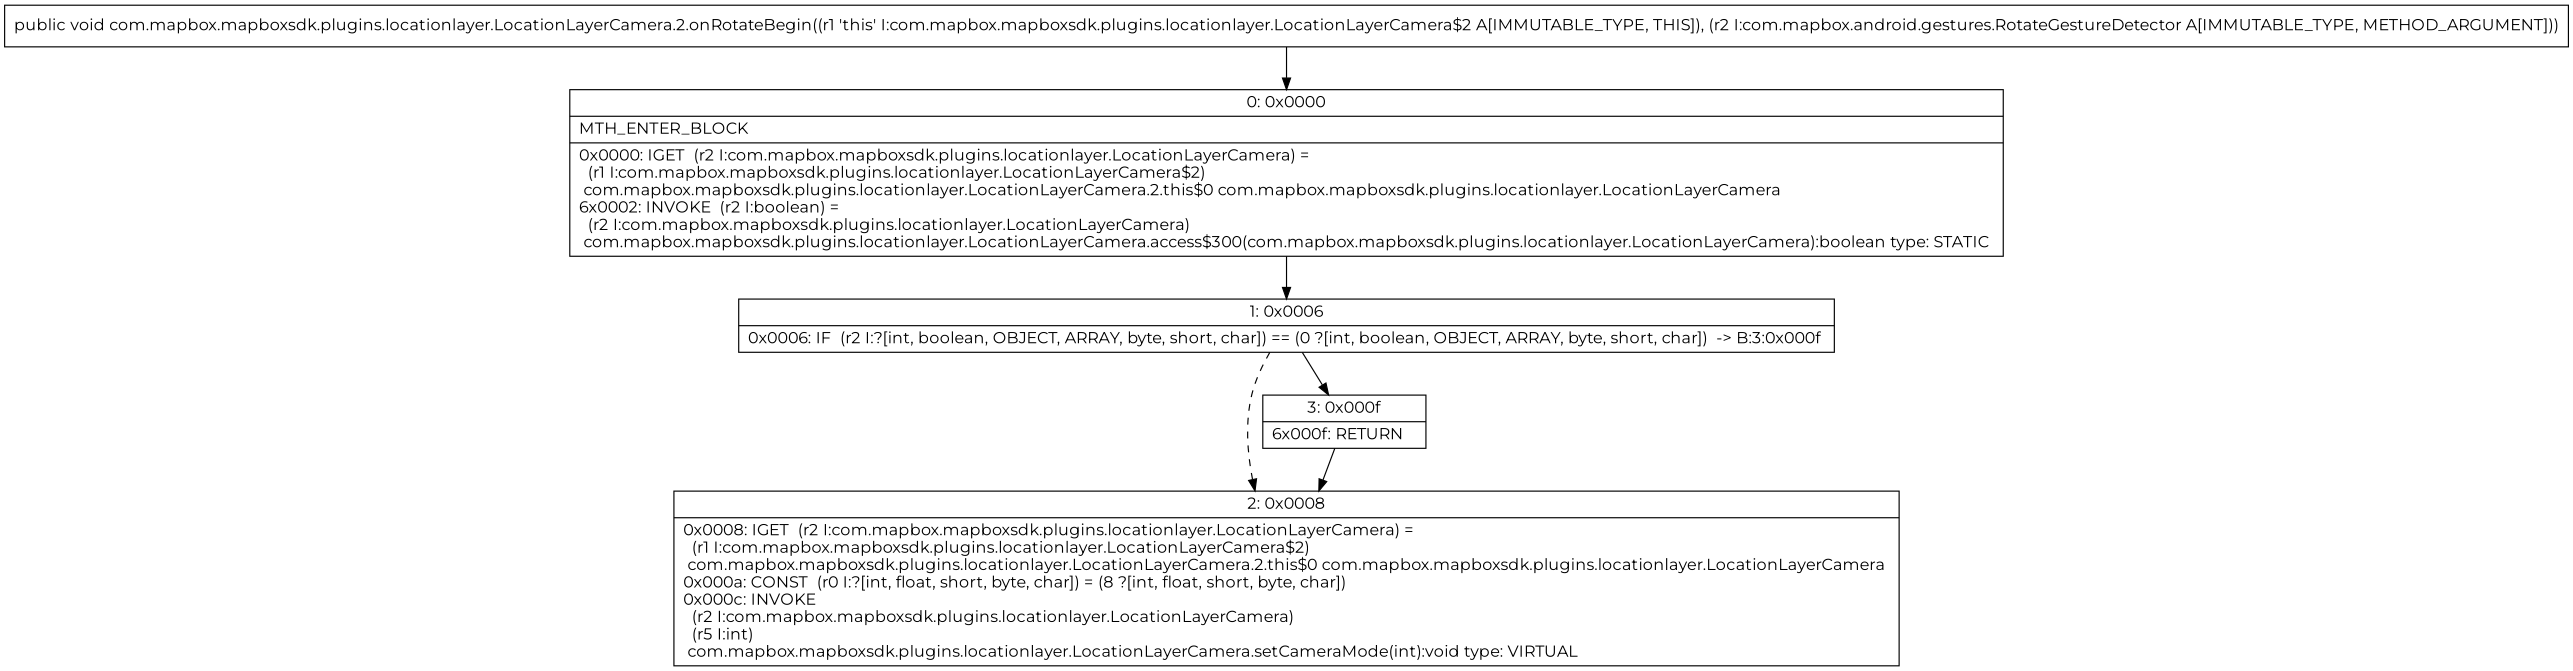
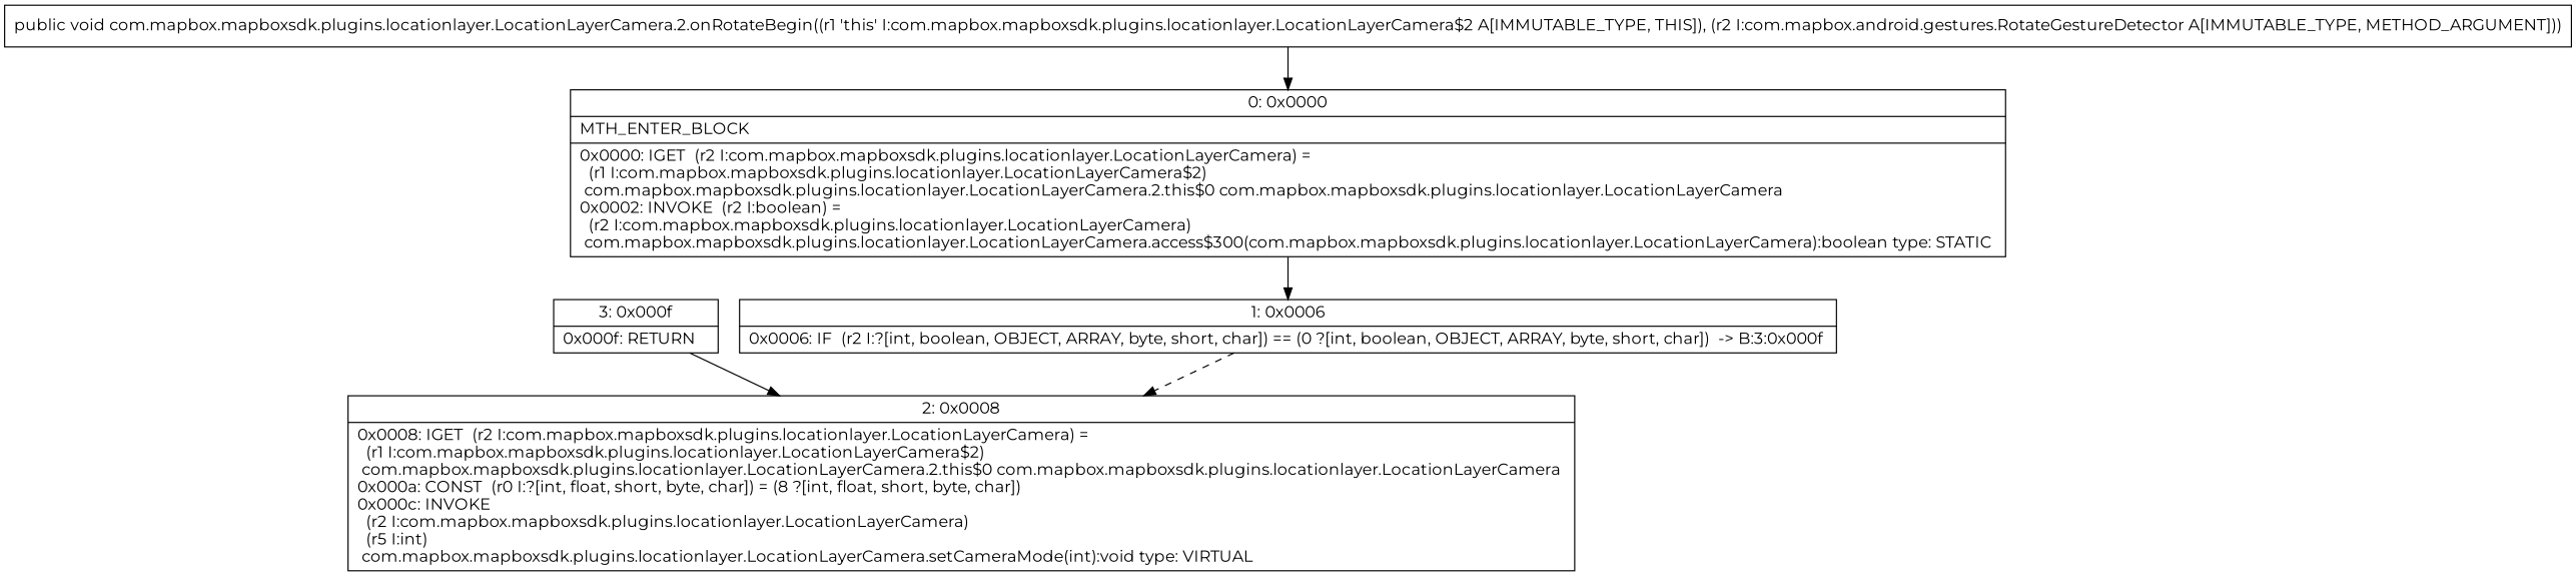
  digraph {
    fontname=Montserrat
    node [fontname=Montserrat shape=record]
    edge [fontname=Montserrat]
-   n1 [label="{0\:\ 0x0000|MTH_ENTER_BLOCK\l|0x0000: IGET  (r2 I:com.mapbox.mapboxsdk.plugins.locationlayer.LocationLayerCamera) = \l  (r1 I:com.mapbox.mapboxsdk.plugins.locationlayer.LocationLayerCamera$2)\l com.mapbox.mapboxsdk.plugins.locationlayer.LocationLayerCamera.2.this$0 com.mapbox.mapboxsdk.plugins.locationlayer.LocationLayerCamera \l6x0002: INVOKE  (r2 I:boolean) = \l  (r2 I:com.mapbox.mapboxsdk.plugins.locationlayer.LocationLayerCamera)\l com.mapbox.mapboxsdk.plugins.locationlayer.LocationLayerCamera.access$300(com.mapbox.mapboxsdk.plugins.locationlayer.LocationLayerCamera):boolean type: STATIC \l}"]
+   n1 [label="{0\:\ 0x0000|MTH_ENTER_BLOCK\l|0x0000: IGET  (r2 I:com.mapbox.mapboxsdk.plugins.locationlayer.LocationLayerCamera) = \l  (r1 I:com.mapbox.mapboxsdk.plugins.locationlayer.LocationLayerCamera$2)\l com.mapbox.mapboxsdk.plugins.locationlayer.LocationLayerCamera.2.this$0 com.mapbox.mapboxsdk.plugins.locationlayer.LocationLayerCamera \l0x0002: INVOKE  (r2 I:boolean) = \l  (r2 I:com.mapbox.mapboxsdk.plugins.locationlayer.LocationLayerCamera)\l com.mapbox.mapboxsdk.plugins.locationlayer.LocationLayerCamera.access$300(com.mapbox.mapboxsdk.plugins.locationlayer.LocationLayerCamera):boolean type: STATIC \l}"]
    n2 [label="{1\:\ 0x0006|0x0006: IF  (r2 I:?[int, boolean, OBJECT, ARRAY, byte, short, char]) == (0 ?[int, boolean, OBJECT, ARRAY, byte, short, char])  \-\> B:3:0x000f \l}"]
    n3 [label="{2\:\ 0x0008|0x0008: IGET  (r2 I:com.mapbox.mapboxsdk.plugins.locationlayer.LocationLayerCamera) = \l  (r1 I:com.mapbox.mapboxsdk.plugins.locationlayer.LocationLayerCamera$2)\l com.mapbox.mapboxsdk.plugins.locationlayer.LocationLayerCamera.2.this$0 com.mapbox.mapboxsdk.plugins.locationlayer.LocationLayerCamera \l0x000a: CONST  (r0 I:?[int, float, short, byte, char]) = (8 ?[int, float, short, byte, char]) \l0x000c: INVOKE  \l  (r2 I:com.mapbox.mapboxsdk.plugins.locationlayer.LocationLayerCamera)\l  (r5 I:int)\l com.mapbox.mapboxsdk.plugins.locationlayer.LocationLayerCamera.setCameraMode(int):void type: VIRTUAL \l}"]
-   n4 [label="{3\:\ 0x000f|6x000f: RETURN   \l}"]
+   n4 [label="{3\:\ 0x000f|0x000f: RETURN   \l}"]
    n5 [label="{public void com.mapbox.mapboxsdk.plugins.locationlayer.LocationLayerCamera.2.onRotateBegin((r1 'this' I:com.mapbox.mapboxsdk.plugins.locationlayer.LocationLayerCamera$2 A[IMMUTABLE_TYPE, THIS]), (r2 I:com.mapbox.android.gestures.RotateGestureDetector A[IMMUTABLE_TYPE, METHOD_ARGUMENT])) }"]
    n1 -> n2
    n2 -> n3 [style=dashed]
-   n2 -> n4
    n4 -> n3
    n5 -> n1
  }
